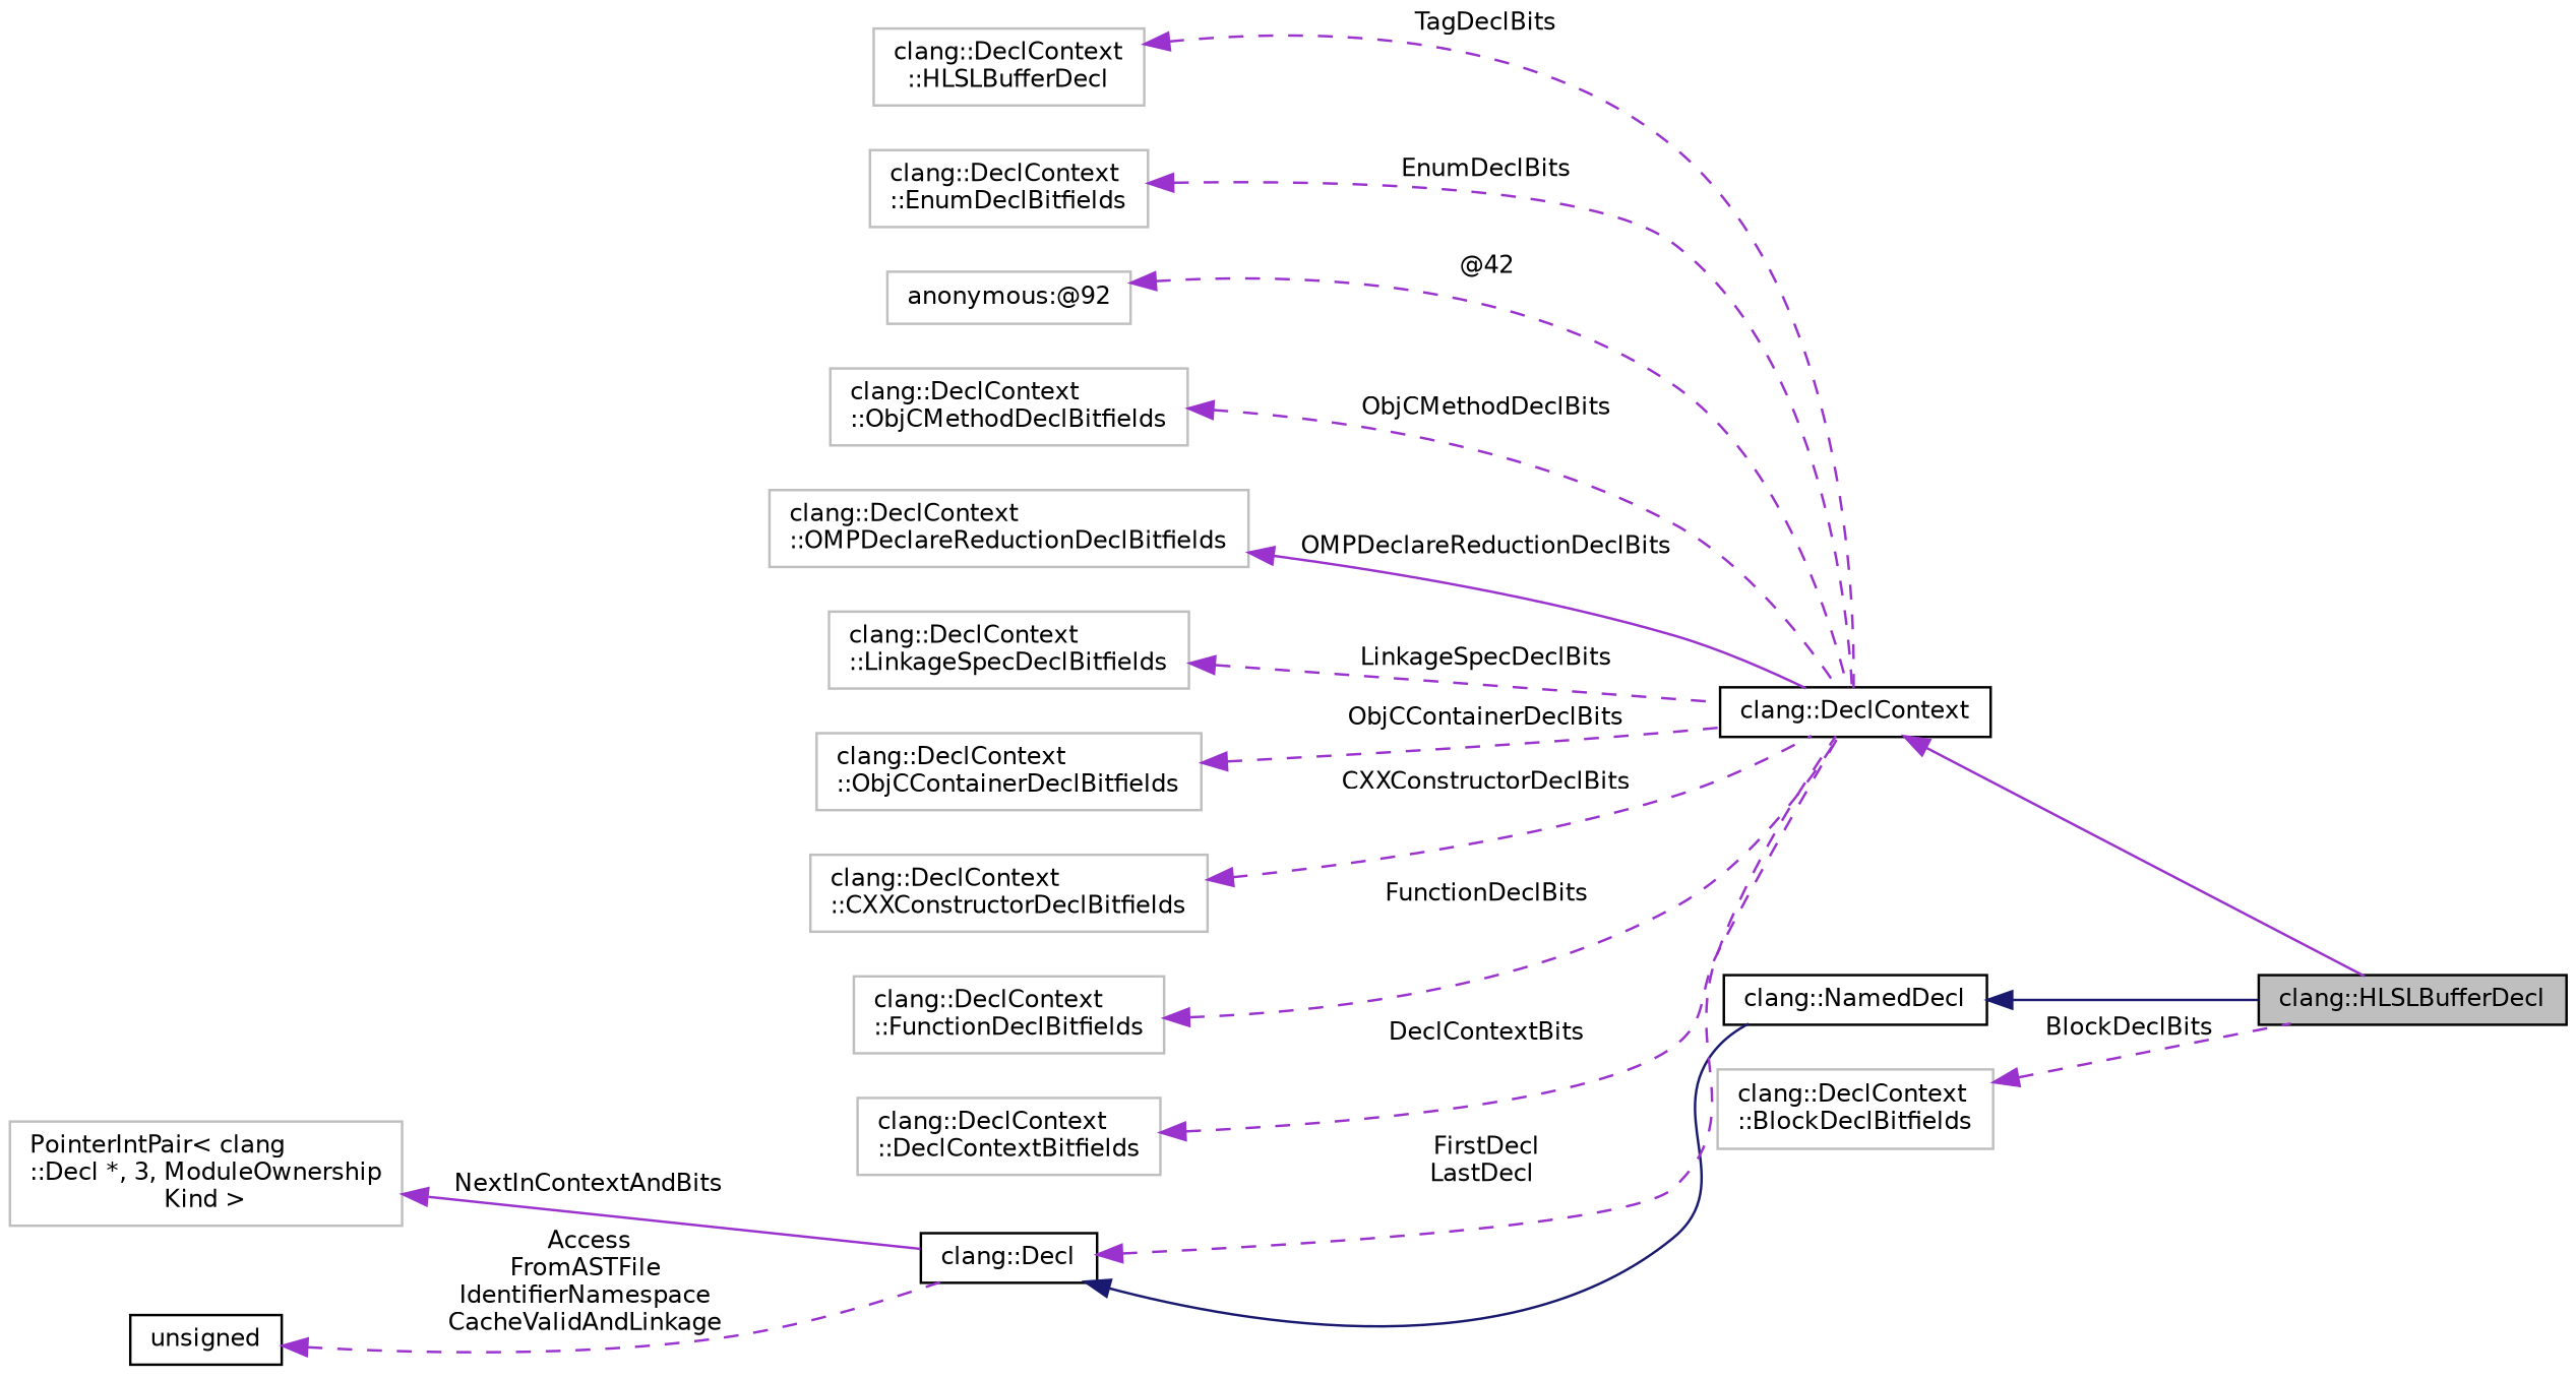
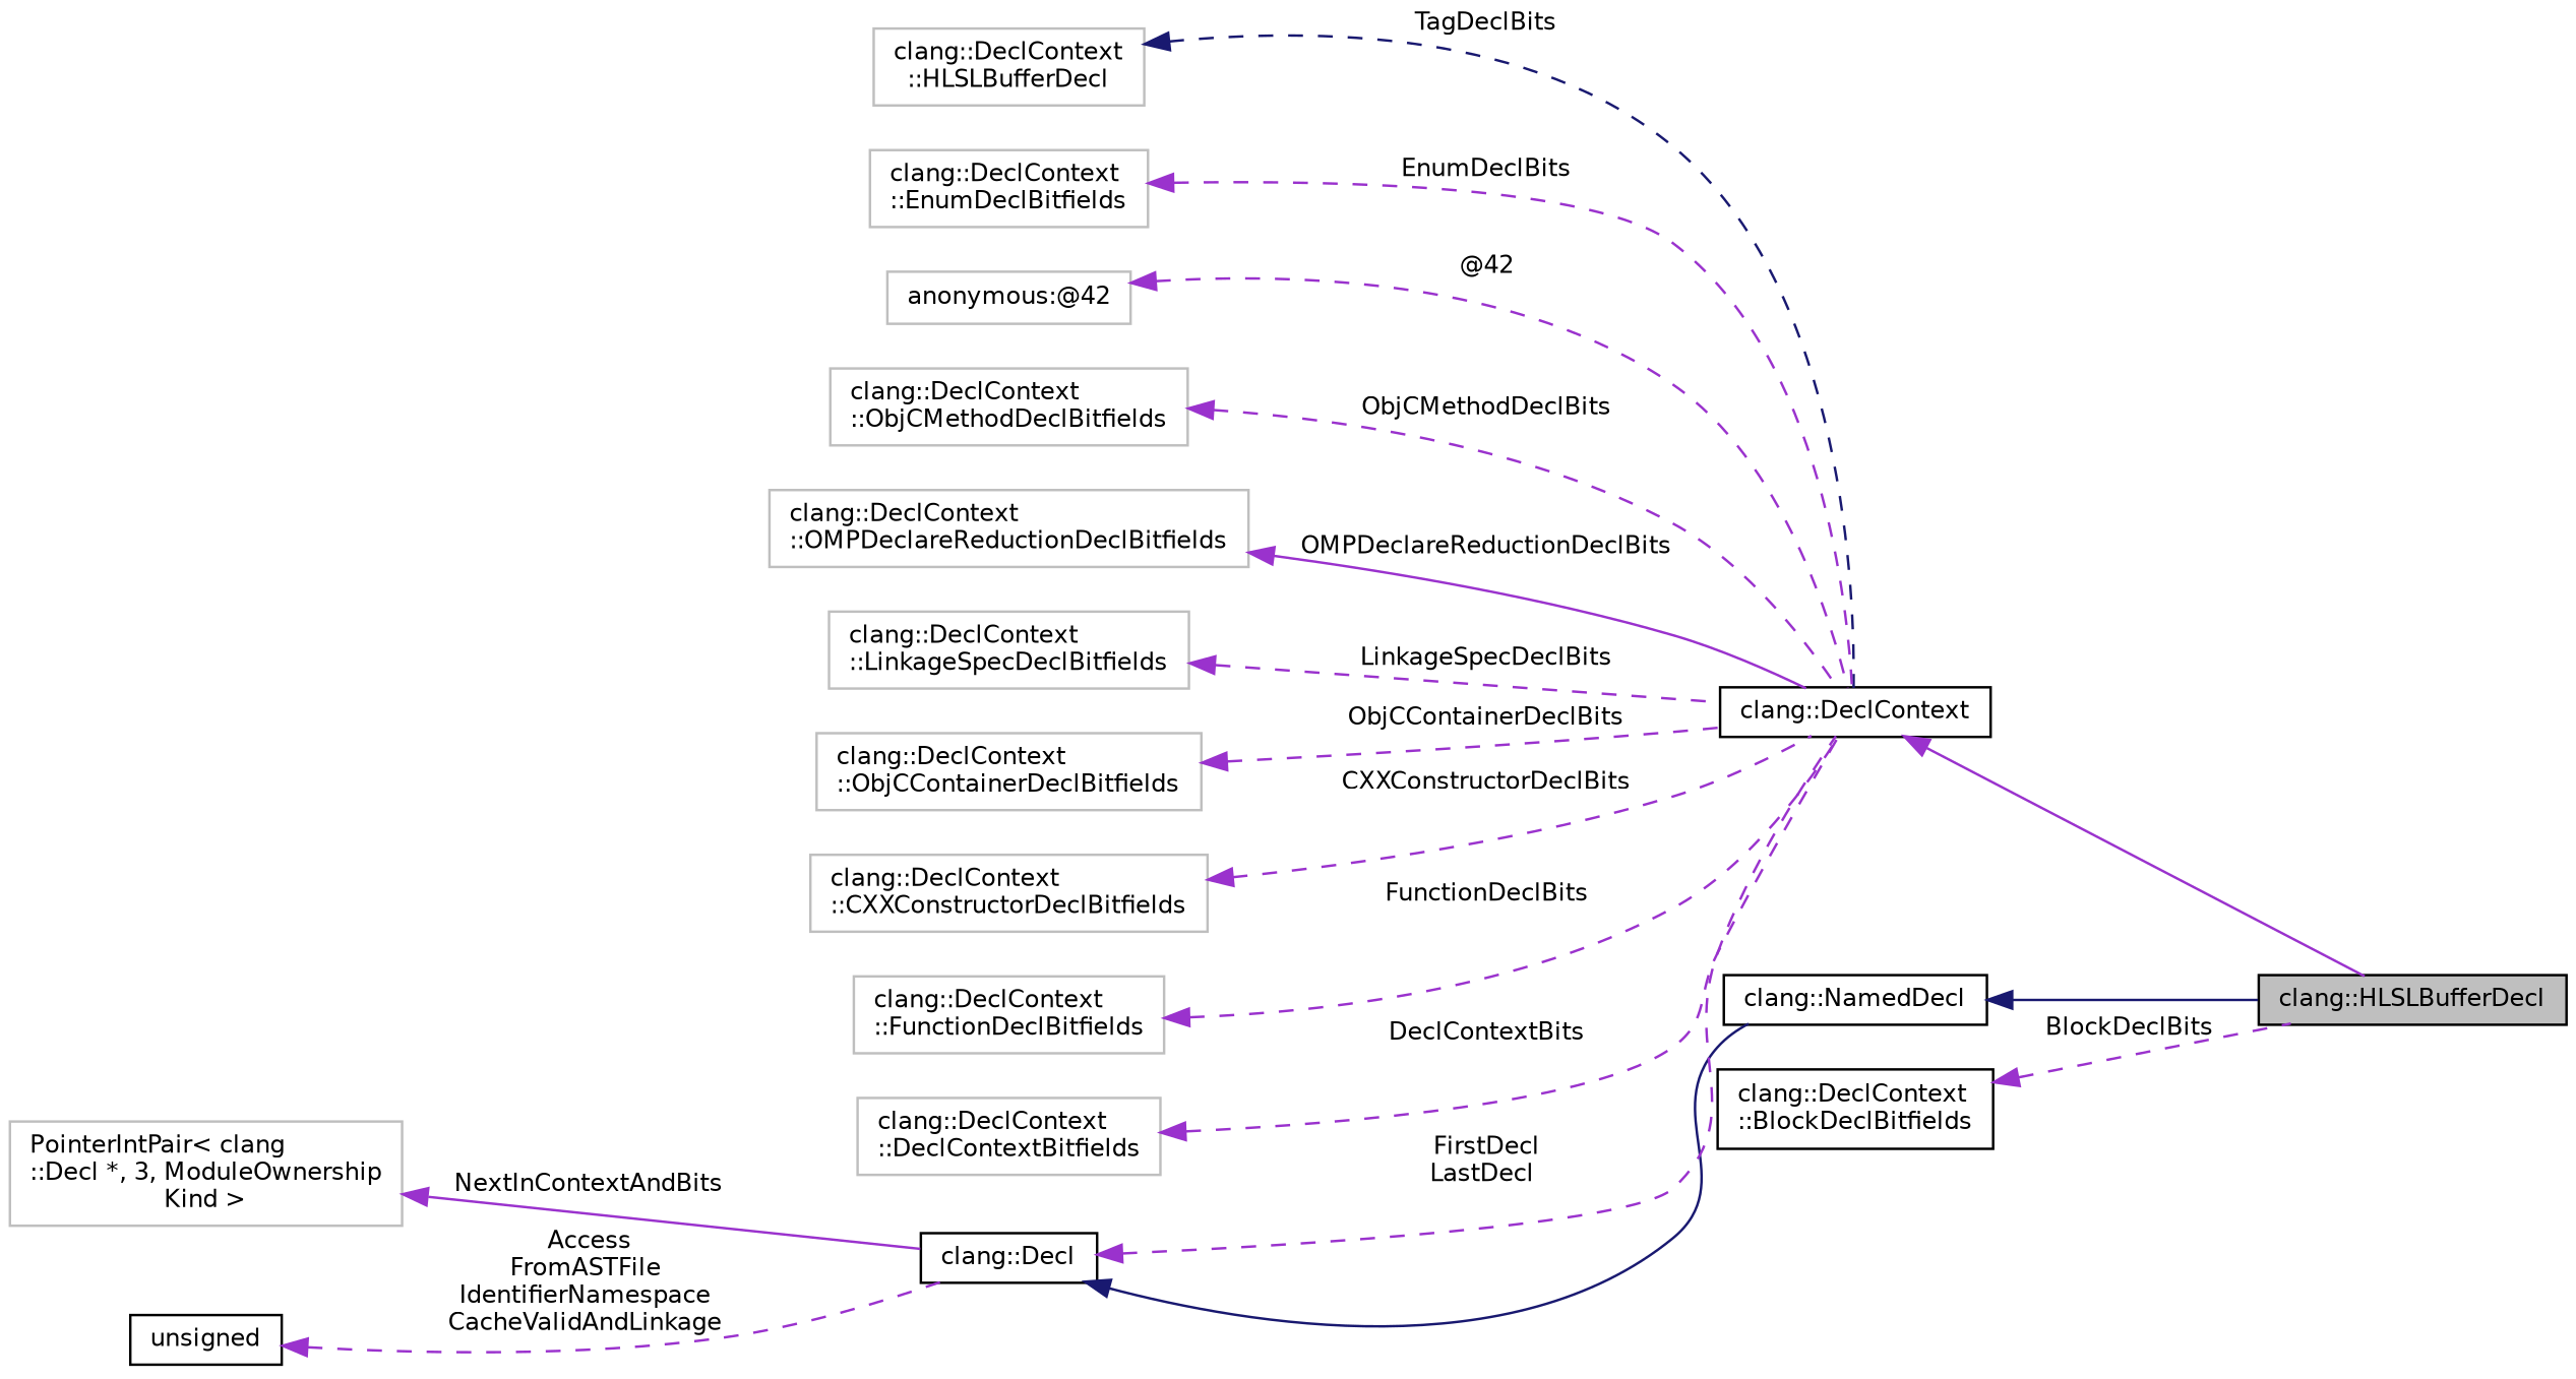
  digraph {
    rankdir=LR
    node [color=grey75 fontname=Helvetica fontsize=10 shape=record]
    edge [color=darkorchid3 dir=back fontname=Helvetica fontsize=10 labelfontname=Helvetica labelfontsize=10 style=dashed]
    n1 [color=black fillcolor=grey75 fontcolor=black height=0.2 label="clang::HLSLBufferDecl" style=filled width=0.4]
    n2 [color=black height=0.2 label="clang::NamedDecl" width=0.4]
    n3 [color=black height=0.2 label="clang::Decl" width=0.4]
    n4 [color=black height=0.2 label="clang::DeclContext" width=0.4]
    n5 [height=0.2 label="PointerIntPair\< clang\l::Decl *, 3, ModuleOwnership\lKind \>" width=0.4]
    n6 [color=black height=0.2 label=unsigned width=0.4]
    n7 [height=0.2 label="clang::DeclContext\l::HLSLBufferDecl" width=0.4]
    n8 [height=0.2 label="clang::DeclContext\l::EnumDeclBitfields" width=0.4]
-   n9 [height=0.2 label="anonymous:@92" width=0.4]
-   n10 [height=0.2 label="clang::DeclContext\l::BlockDeclBitfields" width=0.4]
+   n9 [height=0.2 label="anonymous:@42" width=0.4]
+   n10 [color=black height=0.2 label="clang::DeclContext\l::BlockDeclBitfields" width=0.4]
    n11 [height=0.2 label="clang::DeclContext\l::ObjCMethodDeclBitfields" width=0.4]
    n12 [height=0.2 label="clang::DeclContext\l::OMPDeclareReductionDeclBitfields" width=0.4]
    n13 [height=0.2 label="clang::DeclContext\l::LinkageSpecDeclBitfields" width=0.4]
    n14 [height=0.2 label="clang::DeclContext\l::ObjCContainerDeclBitfields" width=0.4]
    n15 [height=0.2 label="clang::DeclContext\l::CXXConstructorDeclBitfields" width=0.4]
    n16 [height=0.2 label="clang::DeclContext\l::FunctionDeclBitfields" width=0.4]
    n17 [height=0.2 label="clang::DeclContext\l::DeclContextBitfields" width=0.4]
    n2 -> n1 [color=midnightblue style=solid]
    n3 -> n2 [color=midnightblue style=solid]
    n3 -> n4 [label=" FirstDecl\nLastDecl"]
    n4 -> n1 [style=solid]
    n5 -> n3 [label=" NextInContextAndBits" style=solid]
    n6 -> n3 [label=" Access\nFromASTFile\nIdentifierNamespace\nCacheValidAndLinkage"]
-   n7 -> n4 [label=" TagDeclBits"]
+   n7 -> n4 [color=midnightblue label=" TagDeclBits"]
    n8 -> n4 [label=" EnumDeclBits"]
    n9 -> n4 [label=" @42"]
    n10 -> n1 [label=" BlockDeclBits"]
    n11 -> n4 [label=" ObjCMethodDeclBits"]
    n12 -> n4 [label=" OMPDeclareReductionDeclBits" style=solid]
    n13 -> n4 [label=" LinkageSpecDeclBits"]
    n14 -> n4 [label=" ObjCContainerDeclBits"]
    n15 -> n4 [label=" CXXConstructorDeclBits"]
    n16 -> n4 [label=" FunctionDeclBits"]
    n17 -> n4 [label=" DeclContextBits"]
  }
